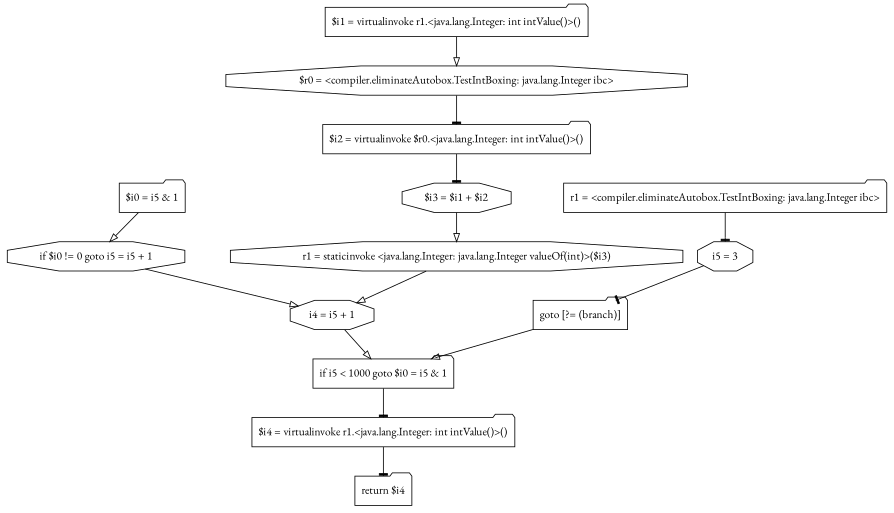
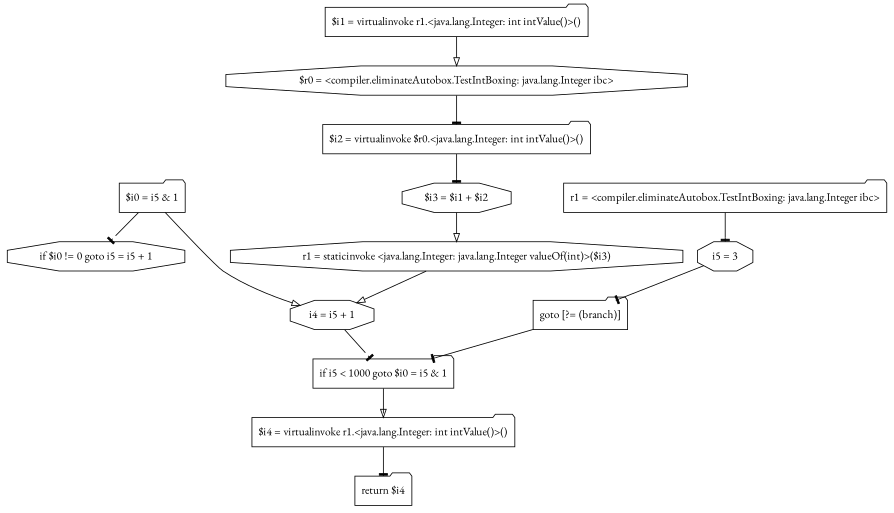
  digraph {
    fontname="EB Garamond"
    node [fontname="EB Garamond" shape=folder]
    edge [arrowhead=tee fontname="EB Garamond"]
    n1 [label="i5 = 3" shape=octagon]
    "r1 = <compiler.eliminateAutobox.TestIntBoxing: java.lang.Integer ibc>"
    "goto [?= (branch)]"
    "if i5 < 1000 goto $i0 = i5 & 1"
    "$i4 = virtualinvoke r1.<java.lang.Integer: int intValue()>()"
    "if $i0 != 0 goto i5 = i5 + 1" [shape=octagon]
    "$i0 = i5 & 1"
    n8 [label="i4 = i5 + 1" shape=octagon]
    "$r0 = <compiler.eliminateAutobox.TestIntBoxing: java.lang.Integer ibc>" [shape=octagon]
    "$i1 = virtualinvoke r1.<java.lang.Integer: int intValue()>()"
    "$i2 = virtualinvoke $r0.<java.lang.Integer: int intValue()>()"
    "$i3 = $i1 + $i2" [shape=octagon]
    "r1 = staticinvoke <java.lang.Integer: java.lang.Integer valueOf(int)>($i3)" [shape=octagon]
    "return $i4"
    n1 -> "goto [?= (branch)]"
    "r1 = <compiler.eliminateAutobox.TestIntBoxing: java.lang.Integer ibc>" -> n1
-   "goto [?= (branch)]" -> "if i5 < 1000 goto $i0 = i5 & 1" [arrowhead=onormal]
-   "if i5 < 1000 goto $i0 = i5 & 1" -> "$i4 = virtualinvoke r1.<java.lang.Integer: int intValue()>()"
+   "goto [?= (branch)]" -> "if i5 < 1000 goto $i0 = i5 & 1"
+   "if i5 < 1000 goto $i0 = i5 & 1" -> "$i4 = virtualinvoke r1.<java.lang.Integer: int intValue()>()" [arrowhead=onormal]
    "$i4 = virtualinvoke r1.<java.lang.Integer: int intValue()>()" -> "return $i4"
-   "if $i0 != 0 goto i5 = i5 + 1" -> n8 [arrowhead=onormal]
-   "$i0 = i5 & 1" -> "if $i0 != 0 goto i5 = i5 + 1" [arrowhead=onormal]
-   n8 -> "if i5 < 1000 goto $i0 = i5 & 1" [arrowhead=onormal]
+   "$i0 = i5 & 1" -> n8 [arrowhead=onormal]
+   "$i0 = i5 & 1" -> "if $i0 != 0 goto i5 = i5 + 1"
+   n8 -> "if i5 < 1000 goto $i0 = i5 & 1"
    "$r0 = <compiler.eliminateAutobox.TestIntBoxing: java.lang.Integer ibc>" -> "$i2 = virtualinvoke $r0.<java.lang.Integer: int intValue()>()"
    "$i1 = virtualinvoke r1.<java.lang.Integer: int intValue()>()" -> "$r0 = <compiler.eliminateAutobox.TestIntBoxing: java.lang.Integer ibc>" [arrowhead=onormal]
    "$i2 = virtualinvoke $r0.<java.lang.Integer: int intValue()>()" -> "$i3 = $i1 + $i2"
    "$i3 = $i1 + $i2" -> "r1 = staticinvoke <java.lang.Integer: java.lang.Integer valueOf(int)>($i3)" [arrowhead=onormal]
    "r1 = staticinvoke <java.lang.Integer: java.lang.Integer valueOf(int)>($i3)" -> n8 [arrowhead=onormal]
  }
